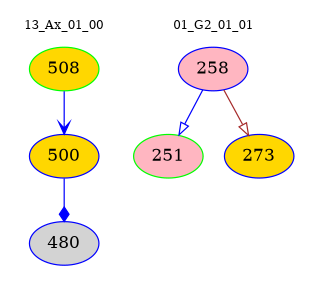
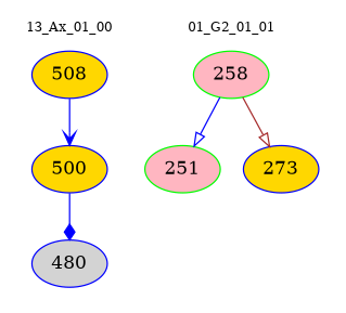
  digraph {
    node [color=blue fillcolor=gold style=filled]
    edge [arrowhead=onormal color=blue]
-   n1 [color=green label=508]
+   n1 [label=508]
    n2 [label=500]
    n3 [fillcolor=lightgrey label=480]
    n4 [color=green fillcolor=lightpink label=251]
-   n5 [fillcolor=lightpink label=258]
+   n5 [color=green fillcolor=lightpink label=258]
    n6 [label=273]
    subgraph cluster_1 {
      color=white
      fontsize=10
      label="13_Ax_01_00"
      n1
      n2
      n3
    }
    subgraph cluster_2 {
      color=white
      fontsize=10
      label="01_G2_01_01"
      n4
      n5
      n6
    }
    n1 -> n2 [arrowhead=vee]
    n2 -> n3 [arrowhead=diamond]
    n5 -> n4
    n5 -> n6 [color=brown]
  }
